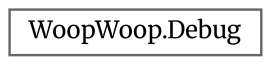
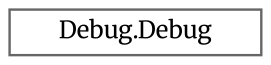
  digraph {
    rankdir=TB
    fontname=Merriweather
-   n1 [color=grey40 fillcolor=white fontname=Merriweather fontsize=10 height=0.2 label="WoopWoop.Debug" shape=box style=filled width=0.4]
+   n1 [color=grey40 fillcolor=white fontname=Merriweather fontsize=10 height=0.2 label="Debug.Debug" shape=box style=filled width=0.4]
  }
